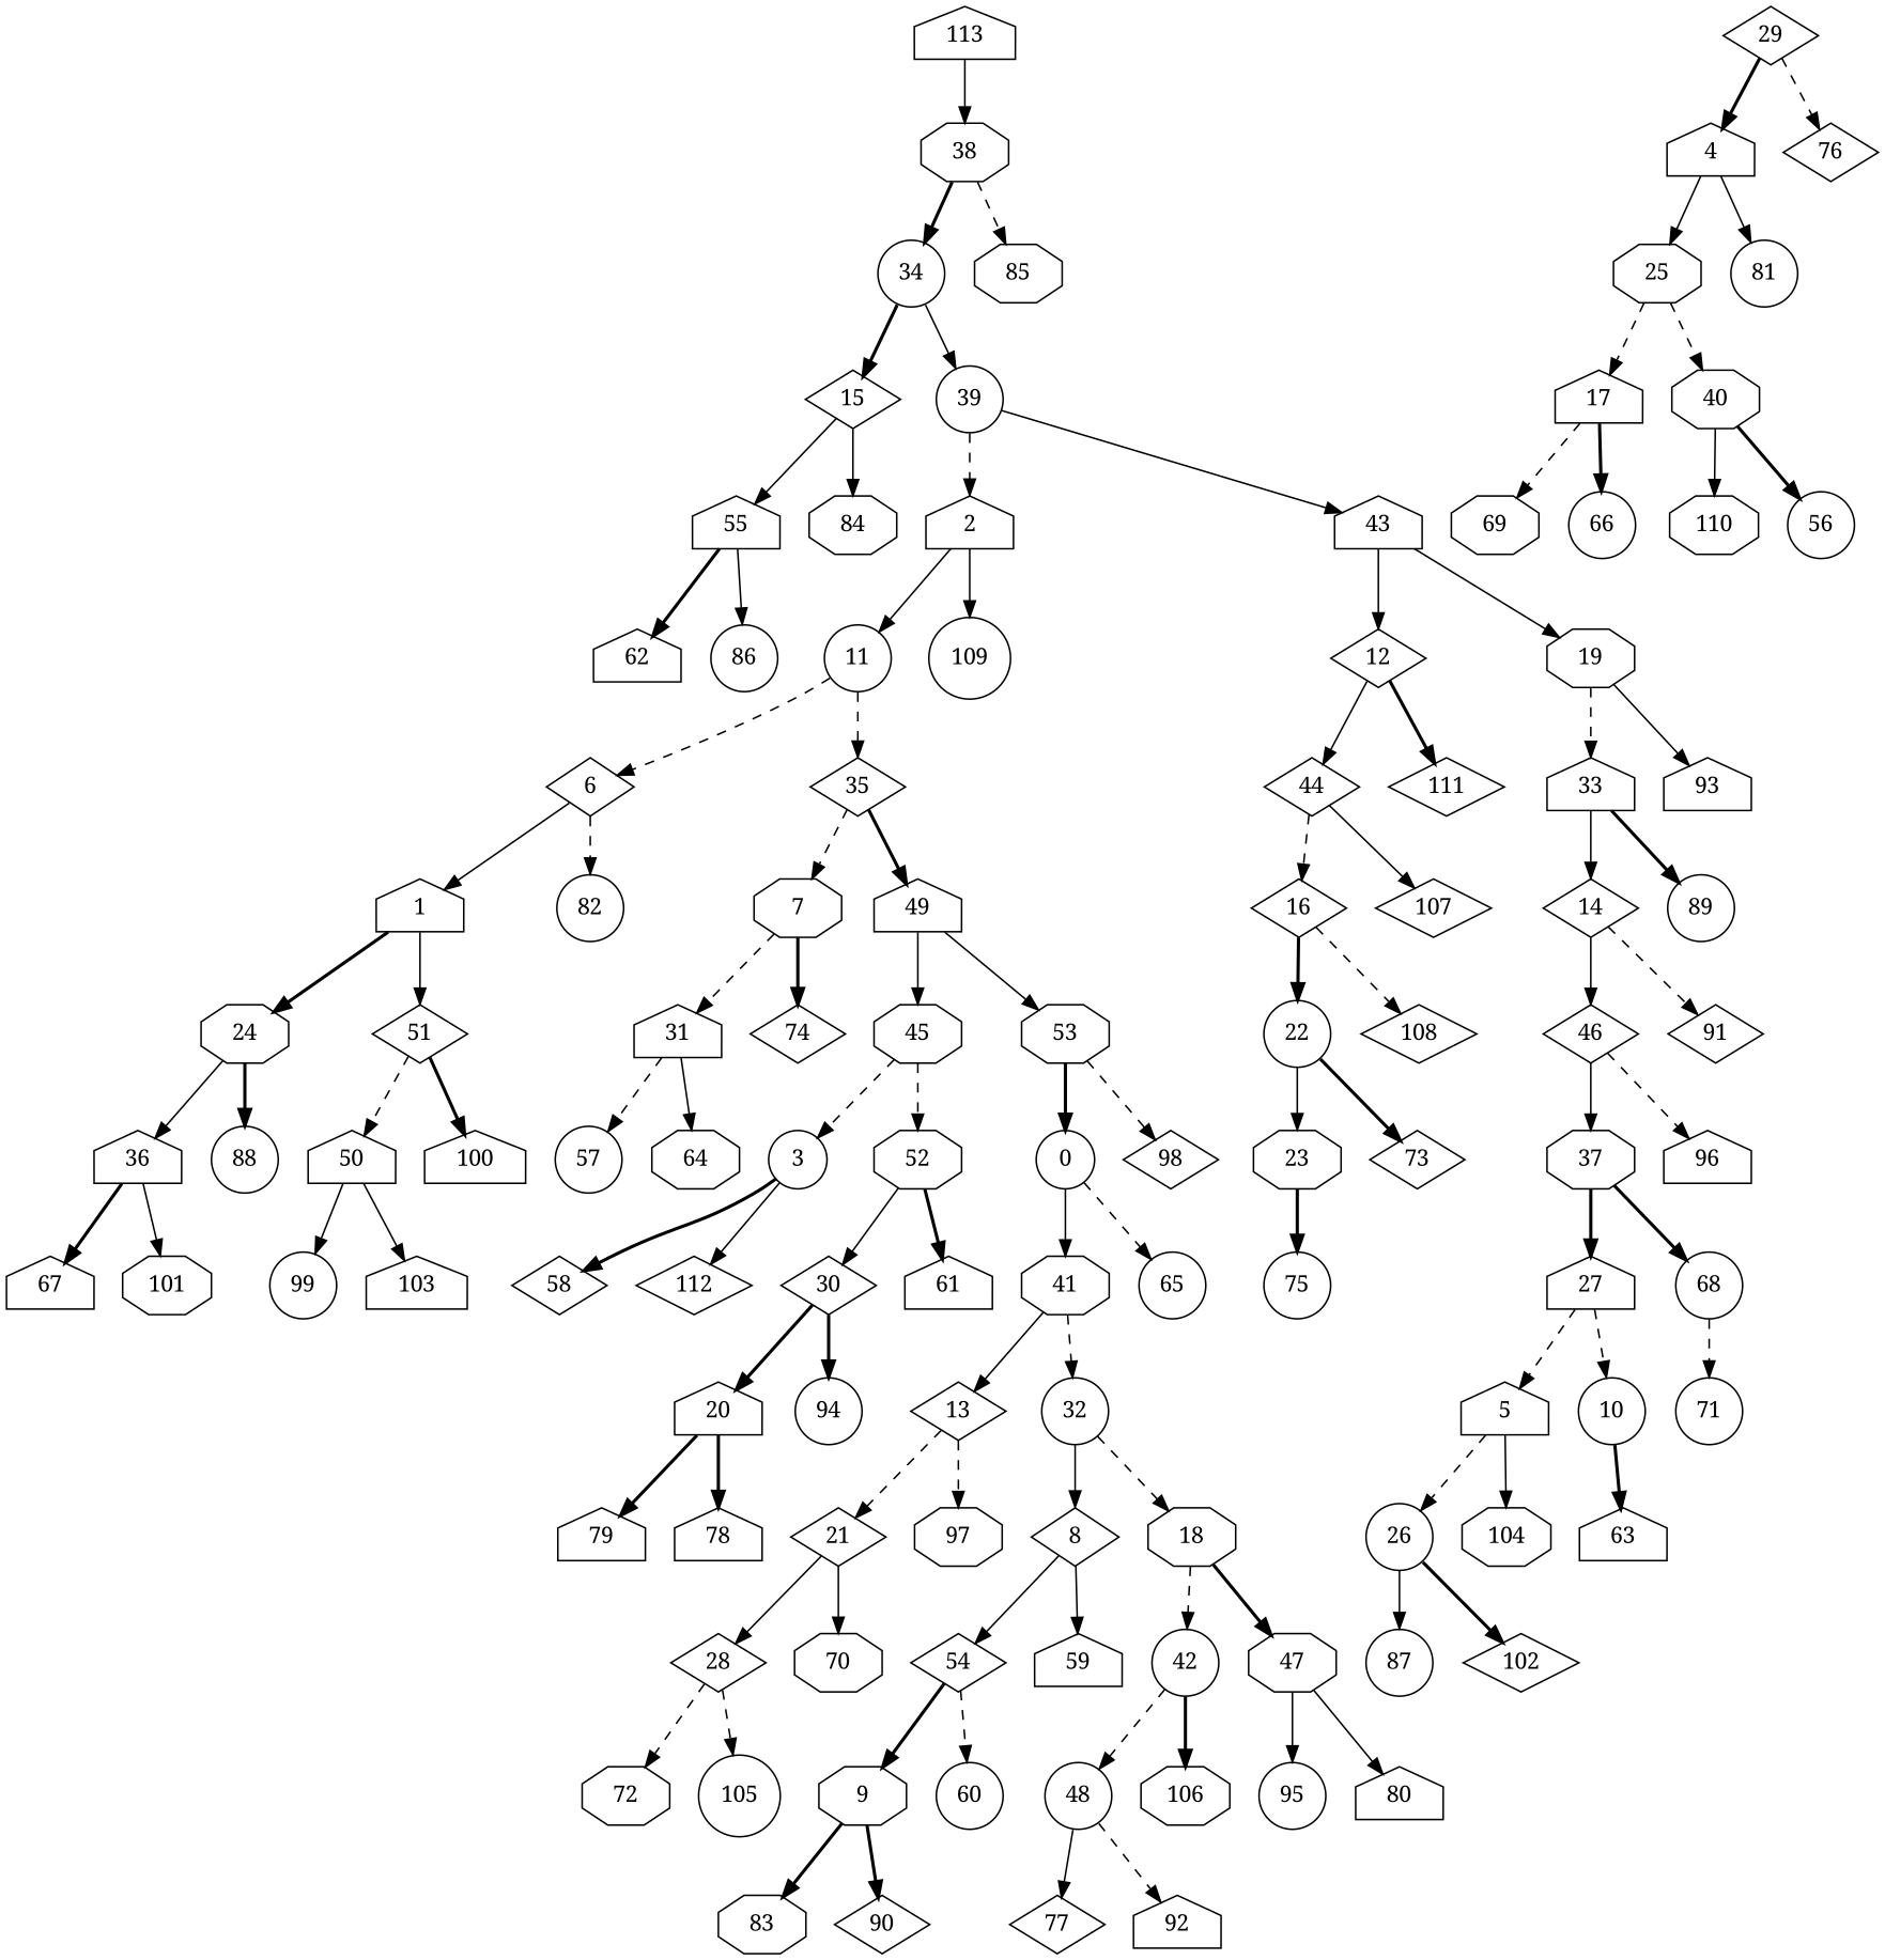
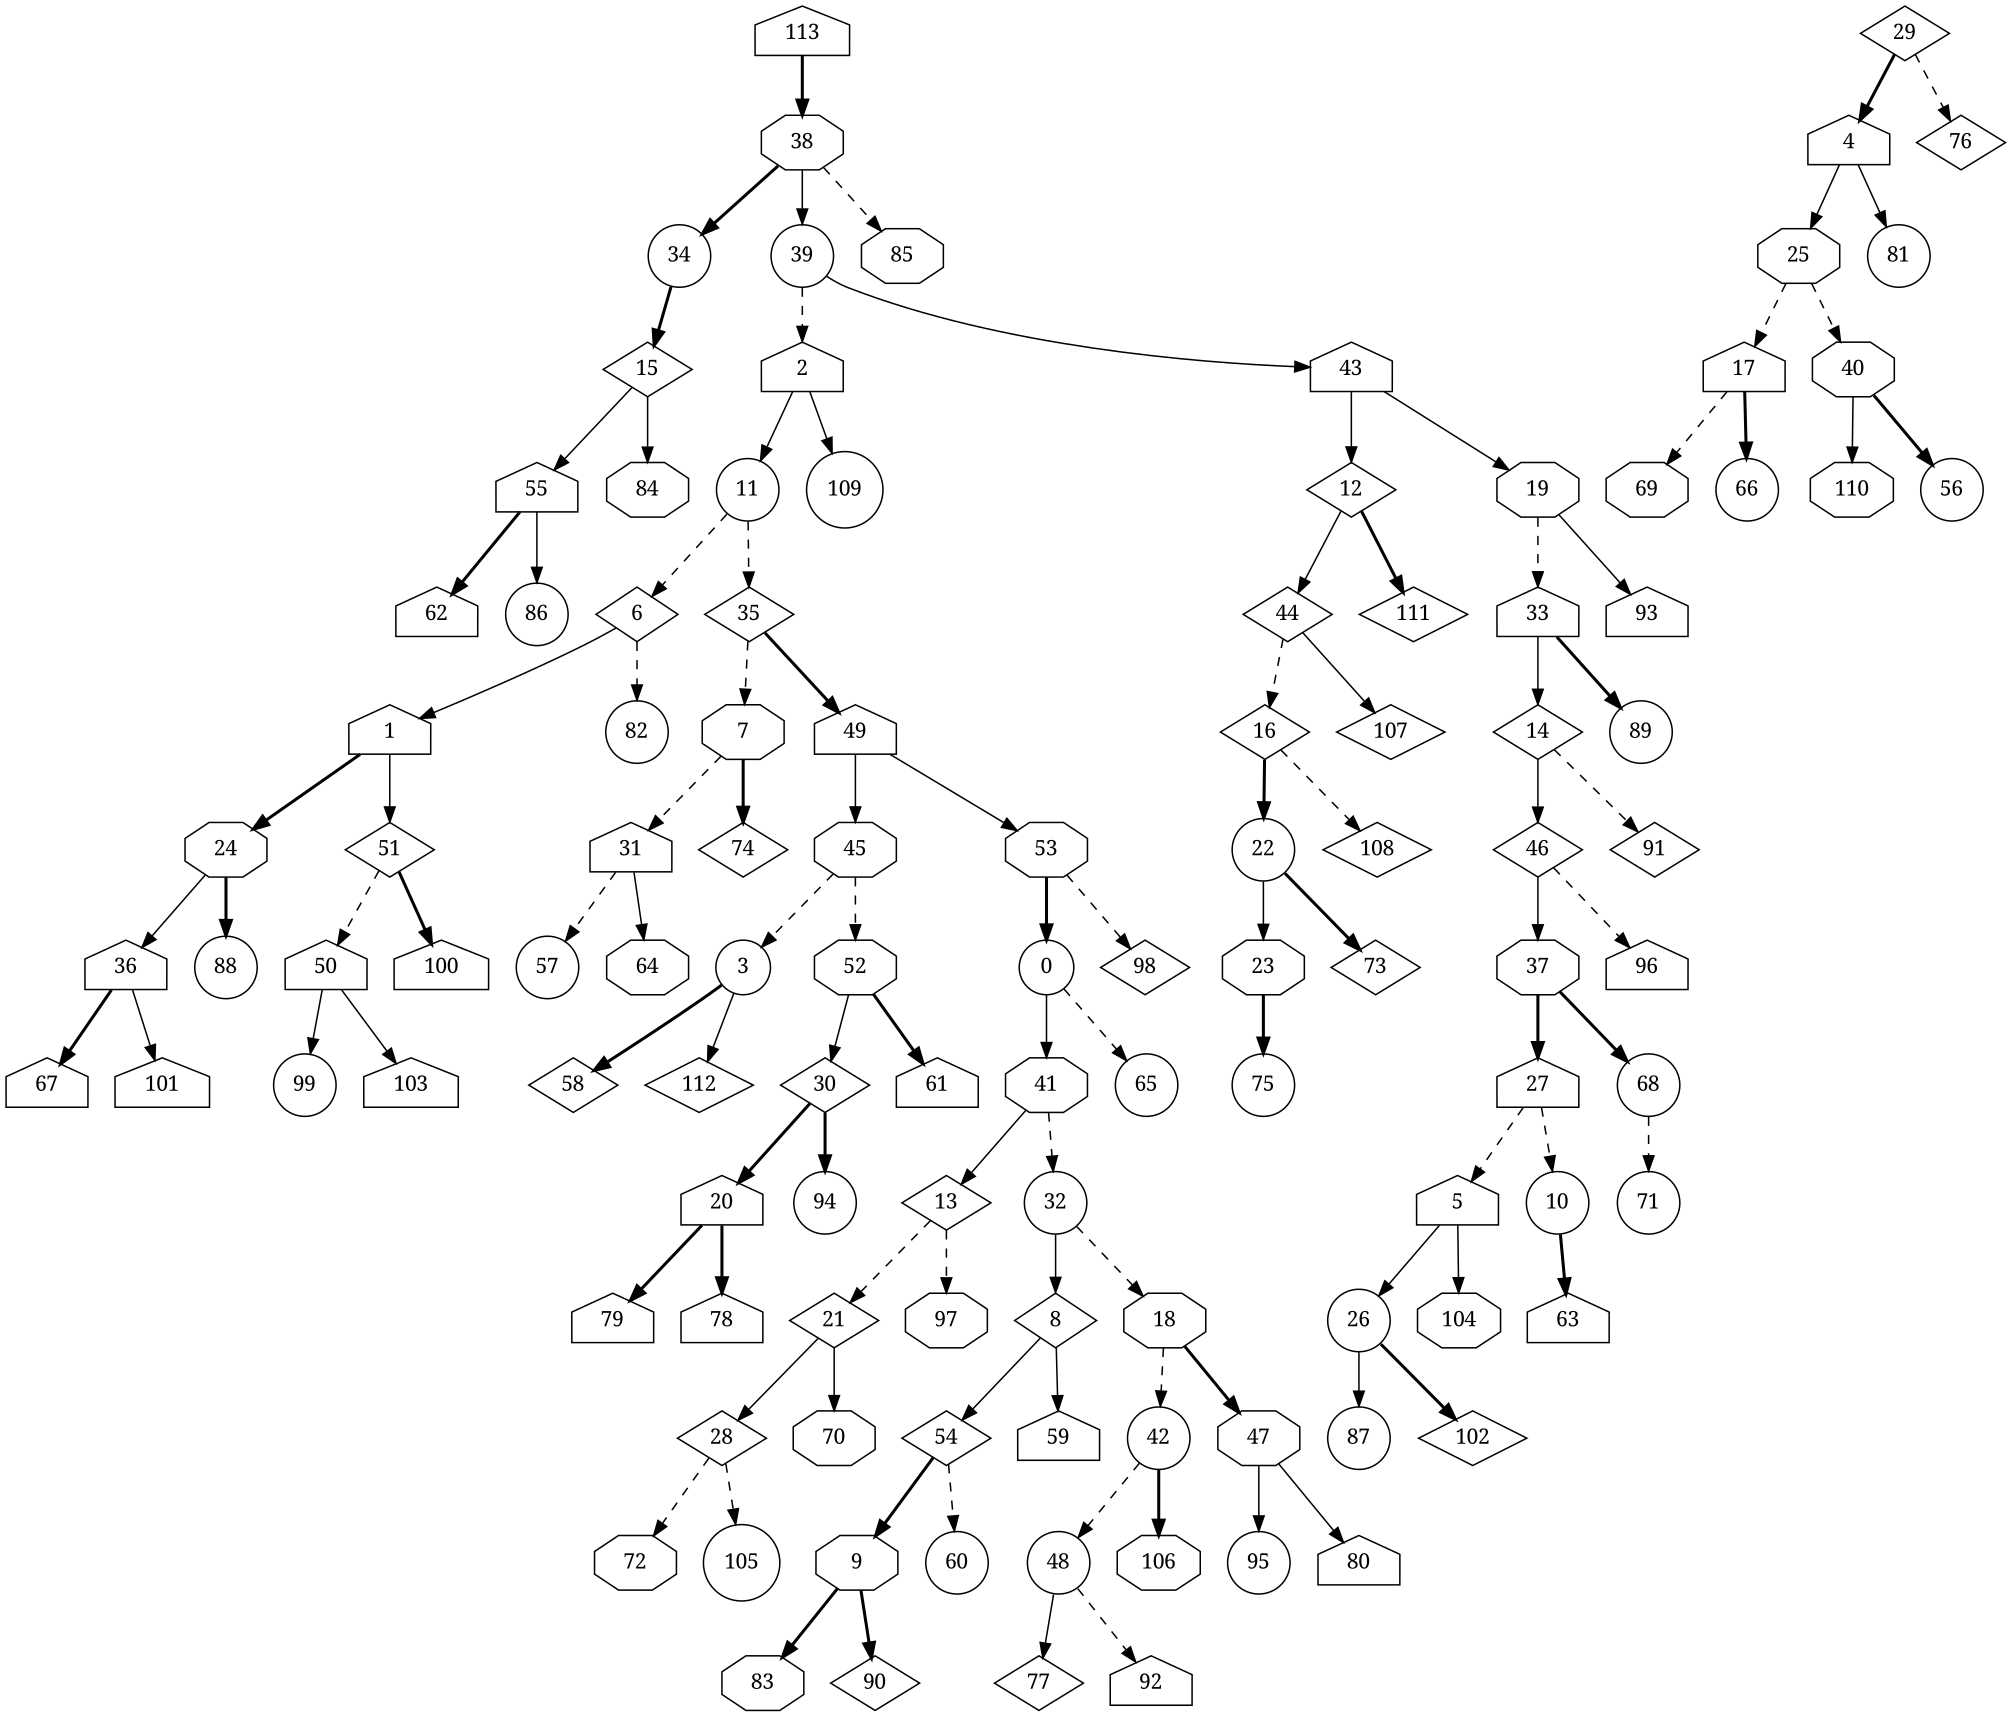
  digraph {
    fontname="Noto Serif"
    node [fontname="Noto Serif" shape=circle]
    edge [fontname="Noto Serif" style=solid]
    n1 [label=0]
    n2 [label=41 shape=octagon]
    n3 [label=65]
    n4 [label=13 shape=diamond]
    n5 [label=32]
    n6 [label=1 shape=house]
    n7 [label=24 shape=octagon]
    n8 [label=51 shape=diamond]
    n9 [label=36 shape=house]
    n10 [label=88]
    n11 [label=50 shape=house]
    n12 [label=100 shape=house]
    n13 [label=2 shape=house]
    n14 [label=11]
    n15 [label=109]
    n16 [label=6 shape=diamond]
    n17 [label=35 shape=diamond]
    n18 [label=3]
    n19 [label=58 shape=diamond]
    n20 [label=112 shape=diamond]
    n21 [label=4 shape=house]
    n22 [label=25 shape=octagon]
    n23 [label=81]
    n24 [label=17 shape=house]
    n25 [label=40 shape=octagon]
    n26 [label=5 shape=house]
    n27 [label=26]
    n28 [label=104 shape=octagon]
    n29 [label=87]
    n30 [label=102 shape=diamond]
    n31 [label=82]
    n32 [label=7 shape=octagon]
    n33 [label=31 shape=house]
    n34 [label=74 shape=diamond]
    n35 [label=57]
    n36 [label=64 shape=octagon]
    n37 [label=8 shape=diamond]
    n38 [label=54 shape=diamond]
    n39 [label=59 shape=house]
    n40 [label=9 shape=octagon]
    n41 [label=60]
    n42 [label=83 shape=octagon]
    n43 [label=90 shape=diamond]
    n44 [label=10]
    n45 [label=63 shape=house]
    n46 [label=71]
    n47 [label=49 shape=house]
    n48 [label=12 shape=diamond]
    n49 [label=44 shape=diamond]
    n50 [label=111 shape=diamond]
    n51 [label=16 shape=diamond]
    n52 [label=107 shape=diamond]
    n53 [label=21 shape=diamond]
    n54 [label=97 shape=octagon]
    n55 [label=28 shape=diamond]
    n56 [label=70 shape=octagon]
    n57 [label=14 shape=diamond]
    n58 [label=46 shape=diamond]
    n59 [label=91 shape=diamond]
    n60 [label=37 shape=octagon]
    n61 [label=96 shape=house]
    n62 [label=15 shape=diamond]
    n63 [label=55 shape=house]
    n64 [label=84 shape=octagon]
    n65 [label=62 shape=house]
    n66 [label=86]
    n67 [label=22]
    n68 [label=108 shape=diamond]
    n69 [label=23 shape=octagon]
    n70 [label=73 shape=diamond]
    n71 [label=69 shape=octagon]
    n72 [label=66]
    n73 [label=18 shape=octagon]
    n74 [label=42]
    n75 [label=47 shape=octagon]
    n76 [label=48]
    n77 [label=106 shape=octagon]
    n78 [label=95]
    n79 [label=80 shape=house]
    n80 [label=19 shape=octagon]
    n81 [label=33 shape=house]
    n82 [label=93 shape=house]
    n83 [label=89]
    n84 [label=20 shape=house]
    n85 [label=79 shape=house]
    n86 [label=78 shape=house]
    n87 [label=72 shape=octagon]
    n88 [label=105]
    n89 [label=75]
    n90 [label=29 shape=diamond]
    n91 [label=76 shape=diamond]
    n92 [label=67 shape=house]
-   n93 [label=101 shape=octagon]
+   n93 [label=101 shape=house]
    n94 [label=110 shape=octagon]
    n95 [label=56]
    n96 [label=27 shape=house]
    n97 [label=30 shape=diamond]
    n98 [label=94]
    n99 [label=34]
    n100 [label=39]
    n101 [label=43 shape=house]
    n102 [label=45 shape=octagon]
    n103 [label=53 shape=octagon]
    n104 [label=68]
    n105 [label=38 shape=octagon]
    n106 [label=85 shape=octagon]
    n107 [label=77 shape=diamond]
    n108 [label=92 shape=house]
    n109 [label=52 shape=octagon]
    n110 [label=61 shape=house]
    n111 [label=98 shape=diamond]
    n112 [label=99]
    n113 [label=103 shape=house]
    n114 [label=113 shape=house]
    n1 -> n2
    n1 -> n3 [style=dashed]
    n2 -> n4
    n2 -> n5 [style=dashed]
    n4 -> n53 [style=dashed]
    n4 -> n54 [style=dashed]
    n5 -> n37
    n5 -> n73 [style=dashed]
    n6 -> n7 [style=bold]
    n6 -> n8
    n7 -> n9
    n7 -> n10 [style=bold]
    n8 -> n11 [style=dashed]
    n8 -> n12 [style=bold]
    n9 -> n92 [style=bold]
    n9 -> n93
    n11 -> n112
    n11 -> n113
    n13 -> n14
    n13 -> n15
    n14 -> n16 [style=dashed]
    n14 -> n17 [style=dashed]
    n16 -> n6
    n16 -> n31 [style=dashed]
    n17 -> n32 [style=dashed]
    n17 -> n47 [style=bold]
    n18 -> n19 [style=bold]
    n18 -> n20
    n21 -> n22
    n21 -> n23
    n22 -> n24 [style=dashed]
    n22 -> n25 [style=dashed]
    n24 -> n71 [style=dashed]
    n24 -> n72 [style=bold]
    n25 -> n94
    n25 -> n95 [style=bold]
-   n26 -> n27 [style=dashed]
+   n26 -> n27
    n26 -> n28
    n27 -> n29
    n27 -> n30 [style=bold]
    n32 -> n33 [style=dashed]
    n32 -> n34 [style=bold]
    n33 -> n35 [style=dashed]
    n33 -> n36
    n37 -> n38
    n37 -> n39
    n38 -> n40 [style=bold]
    n38 -> n41 [style=dashed]
    n40 -> n42 [style=bold]
    n40 -> n43 [style=bold]
    n44 -> n45 [style=bold]
    n47 -> n102
    n47 -> n103
    n48 -> n49
    n48 -> n50 [style=bold]
    n49 -> n51 [style=dashed]
    n49 -> n52
    n51 -> n67 [style=bold]
    n51 -> n68 [style=dashed]
    n53 -> n55
    n53 -> n56
    n55 -> n87 [style=dashed]
    n55 -> n88 [style=dashed]
    n57 -> n58
    n57 -> n59 [style=dashed]
    n58 -> n60
    n58 -> n61 [style=dashed]
    n60 -> n96 [style=bold]
    n60 -> n104 [style=bold]
    n62 -> n63
    n62 -> n64
    n63 -> n65 [style=bold]
    n63 -> n66
    n67 -> n69
    n67 -> n70 [style=bold]
    n69 -> n89 [style=bold]
    n73 -> n74 [style=dashed]
    n73 -> n75 [style=bold]
    n74 -> n76 [style=dashed]
    n74 -> n77 [style=bold]
    n75 -> n78
    n75 -> n79
    n76 -> n107
    n76 -> n108 [style=dashed]
    n80 -> n81 [style=dashed]
    n80 -> n82
    n81 -> n57
    n81 -> n83 [style=bold]
    n84 -> n85 [style=bold]
    n84 -> n86 [style=bold]
    n90 -> n21 [style=bold]
    n90 -> n91 [style=dashed]
    n96 -> n26 [style=dashed]
    n96 -> n44 [style=dashed]
    n97 -> n84 [style=bold]
    n97 -> n98 [style=bold]
    n99 -> n62 [style=bold]
-   n99 -> n100
+   n105 -> n100
    n100 -> n13 [style=dashed]
    n100 -> n101
    n101 -> n48
    n101 -> n80
    n102 -> n18 [style=dashed]
    n102 -> n109 [style=dashed]
    n103 -> n1 [style=bold]
    n103 -> n111 [style=dashed]
    n104 -> n46 [style=dashed]
    n105 -> n99 [style=bold]
    n105 -> n106 [style=dashed]
    n109 -> n97
    n109 -> n110 [style=bold]
-   n114 -> n105
+   n114 -> n105 [style=bold]
  }
